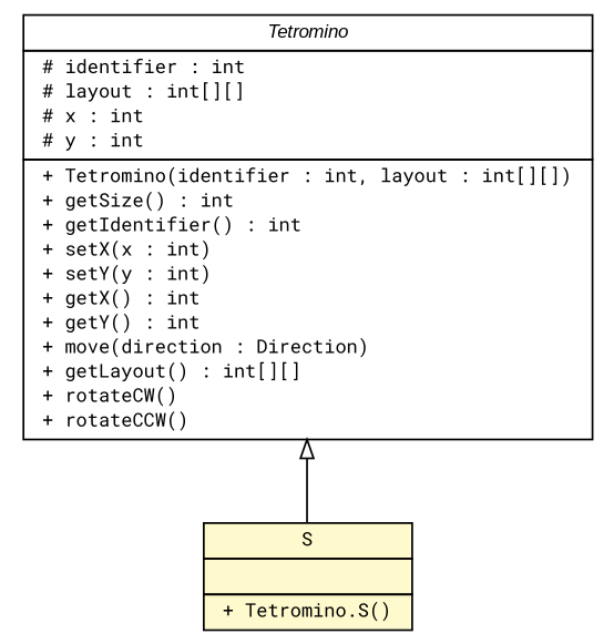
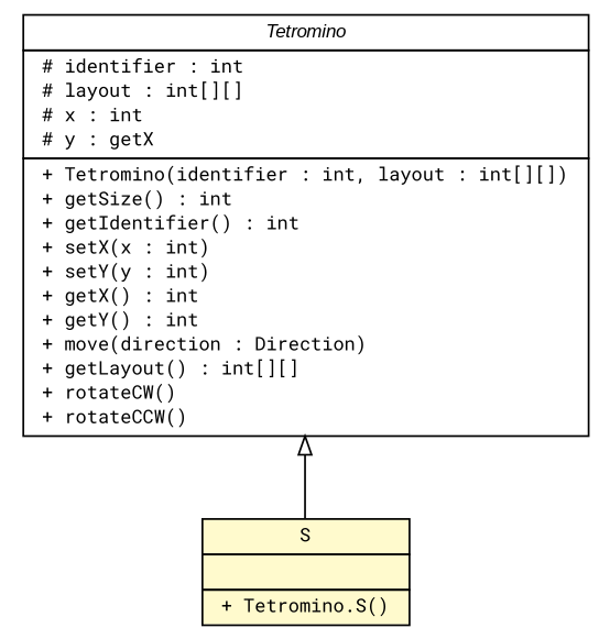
  digraph {
    nodesep=0.25
    ranksep=0.5
    fontname="Roboto Mono"
    node [fontcolor=black fontname="Roboto Mono" fontsize=10.0 shape=plaintext]
-   n1 [label=<<table title="com.github.tilastokeskus.matertis.core.Tetromino" border="0" cellborder="1" cellspacing="0" cellpadding="2" port="p" href="./Tetromino.html"> 		<tr><td><table border="0" cellspacing="0" cellpadding="1"> <tr><td align="center" balign="center"><font face="arial italic"> Tetromino </font></td></tr> 		</table></td></tr> 		<tr><td><table border="0" cellspacing="0" cellpadding="1"> <tr><td align="left" balign="left"> # identifier : int </td></tr> <tr><td align="left" balign="left"> # layout : int[][] </td></tr> <tr><td align="left" balign="left"> # x : int </td></tr> <tr><td align="left" balign="left"> # y : int </td></tr> 		</table></td></tr> 		<tr><td><table border="0" cellspacing="0" cellpadding="1"> <tr><td align="left" balign="left"> + Tetromino(identifier : int, layout : int[][]) </td></tr> <tr><td align="left" balign="left"> + getSize() : int </td></tr> <tr><td align="left" balign="left"> + getIdentifier() : int </td></tr> <tr><td align="left" balign="left"> + setX(x : int) </td></tr> <tr><td align="left" balign="left"> + setY(y : int) </td></tr> <tr><td align="left" balign="left"> + getX() : int </td></tr> <tr><td align="left" balign="left"> + getY() : int </td></tr> <tr><td align="left" balign="left"> + move(direction : Direction) </td></tr> <tr><td align="left" balign="left"> + getLayout() : int[][] </td></tr> <tr><td align="left" balign="left"> + rotateCW() </td></tr> <tr><td align="left" balign="left"> + rotateCCW() </td></tr> 		</table></td></tr> 		</table>>]
+   n1 [label=<<table title="com.github.tilastokeskus.matertis.core.Tetromino" border="0" cellborder="1" cellspacing="0" cellpadding="2" port="p" href="./Tetromino.html"> 		<tr><td><table border="0" cellspacing="0" cellpadding="1"> <tr><td align="center" balign="center"><font face="arial italic"> Tetromino </font></td></tr> 		</table></td></tr> 		<tr><td><table border="0" cellspacing="0" cellpadding="1"> <tr><td align="left" balign="left"> # identifier : int </td></tr> <tr><td align="left" balign="left"> # layout : int[][] </td></tr> <tr><td align="left" balign="left"> # x : int </td></tr> <tr><td align="left" balign="left"> # y : getX </td></tr> 		</table></td></tr> 		<tr><td><table border="0" cellspacing="0" cellpadding="1"> <tr><td align="left" balign="left"> + Tetromino(identifier : int, layout : int[][]) </td></tr> <tr><td align="left" balign="left"> + getSize() : int </td></tr> <tr><td align="left" balign="left"> + getIdentifier() : int </td></tr> <tr><td align="left" balign="left"> + setX(x : int) </td></tr> <tr><td align="left" balign="left"> + setY(y : int) </td></tr> <tr><td align="left" balign="left"> + getX() : int </td></tr> <tr><td align="left" balign="left"> + getY() : int </td></tr> <tr><td align="left" balign="left"> + move(direction : Direction) </td></tr> <tr><td align="left" balign="left"> + getLayout() : int[][] </td></tr> <tr><td align="left" balign="left"> + rotateCW() </td></tr> <tr><td align="left" balign="left"> + rotateCCW() </td></tr> 		</table></td></tr> 		</table>>]
    n2 [label=<<table title="com.github.tilastokeskus.matertis.core.Tetromino.S" border="0" cellborder="1" cellspacing="0" cellpadding="2" port="p" bgcolor="lemonChiffon" href="./Tetromino.S.html"> 		<tr><td><table border="0" cellspacing="0" cellpadding="1"> <tr><td align="center" balign="center"> S </td></tr> 		</table></td></tr> 		<tr><td><table border="0" cellspacing="0" cellpadding="1"> <tr><td align="left" balign="left">  </td></tr> 		</table></td></tr> 		<tr><td><table border="0" cellspacing="0" cellpadding="1"> <tr><td align="left" balign="left"> + Tetromino.S() </td></tr> 		</table></td></tr> 		</table>>]
    n1 -> n2 [arrowtail=empty dir=back fontname="Roboto Mono" fontsize=10 headport=p labelfontname=arial labelfontsize=10 tailport=p]
  }
